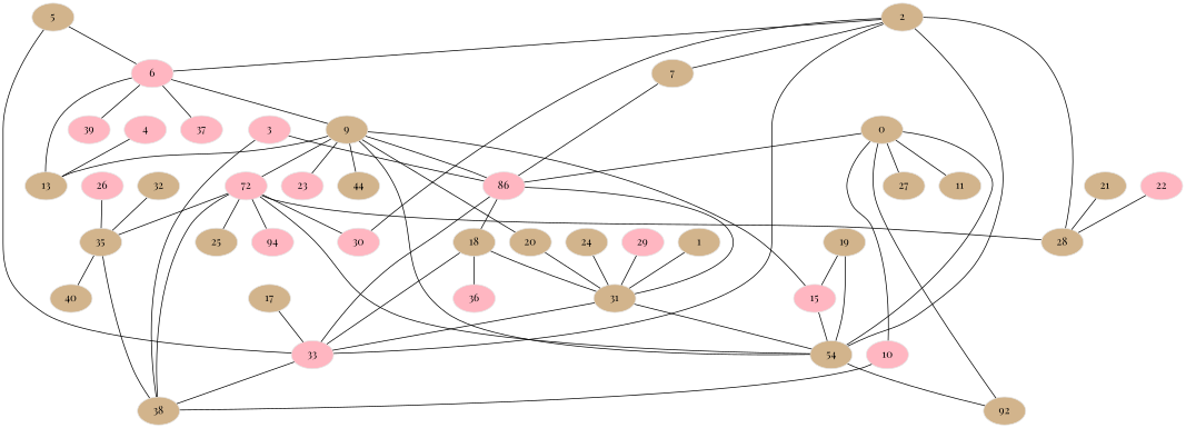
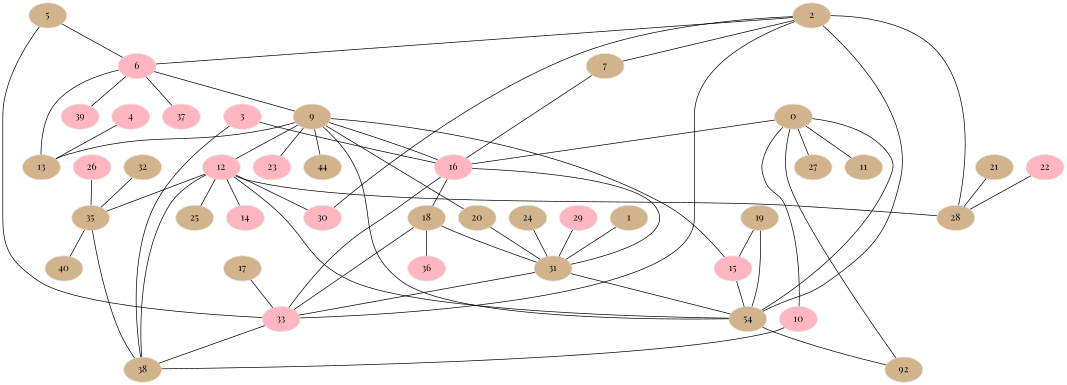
  graph {
    fontname="Playfair Display"
    node [color=gray90 fillcolor=tan fontname="Playfair Display" style=filled]
    edge [fontname="Playfair Display" weight=1.0]
    1
    31
    33 [fillcolor=lightpink]
    n4 [label=54]
    6 [fillcolor=lightpink]
    2
    7
    28
    30 [fillcolor=lightpink]
    13
    9
    37 [fillcolor=lightpink]
    39 [fillcolor=lightpink]
-   16 [fillcolor=lightpink label=86]
+   16 [fillcolor=lightpink]
    38
    n16 [label=92]
    3 [fillcolor=lightpink]
    18
    4 [fillcolor=lightpink]
    5
-   12 [fillcolor=lightpink label=72]
+   12 [fillcolor=lightpink]
    15 [fillcolor=lightpink]
    20
    23 [fillcolor=lightpink]
    n25 [label=44]
    n26 [label=0]
    10 [fillcolor=lightpink]
    11
    27
-   14 [fillcolor=lightpink label=94]
+   14 [fillcolor=lightpink]
    25
    35
    40
    36 [fillcolor=lightpink]
    17
    19
    21
    22 [fillcolor=lightpink]
    24
    26 [fillcolor=lightpink]
    29 [fillcolor=lightpink]
    32
    1 -- 31
    31 -- 33
    31 -- n4
    33 -- 38
    n4 -- n16
    6 -- 13 [weight=2.0]
    6 -- 9 [weight=2.0]
    6 -- 37
    6 -- 39
    2 -- 33
    2 -- n4
    2 -- 6
    2 -- 7
    2 -- 28 [weight=3.0]
    2 -- 30
    7 -- 16
    9 -- n4
    9 -- 13
    9 -- 16
    9 -- 12
    9 -- 15
    9 -- 20
    9 -- 23
    9 -- n25
    16 -- 31
    16 -- 33
    16 -- 18
    3 -- 16
    3 -- 38
    18 -- 31
    18 -- 33
    18 -- 36
    4 -- 13
    5 -- 33
    5 -- 6
    12 -- n4
    12 -- 28
    12 -- 30
    12 -- 38
    12 -- 14
    12 -- 25
    12 -- 35 [weight=2.0]
    15 -- n4
    20 -- 31
    n26 -- n4 [weight=2.0]
    n26 -- 16
    n26 -- n16 [weight=2.0]
    n26 -- 10
    n26 -- 11
    n26 -- 27
    10 -- 38
    35 -- 38 [weight=2.0]
    35 -- 40
    17 -- 33
    19 -- n4
    19 -- 15
    21 -- 28
    22 -- 28
    24 -- 31
    26 -- 35
    29 -- 31
    32 -- 35
  }
